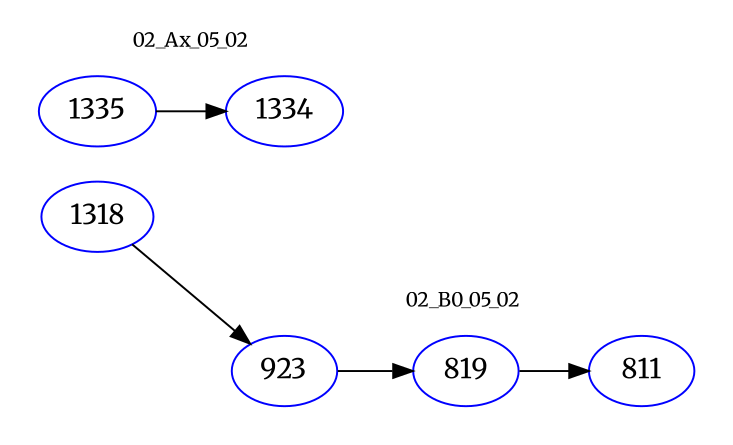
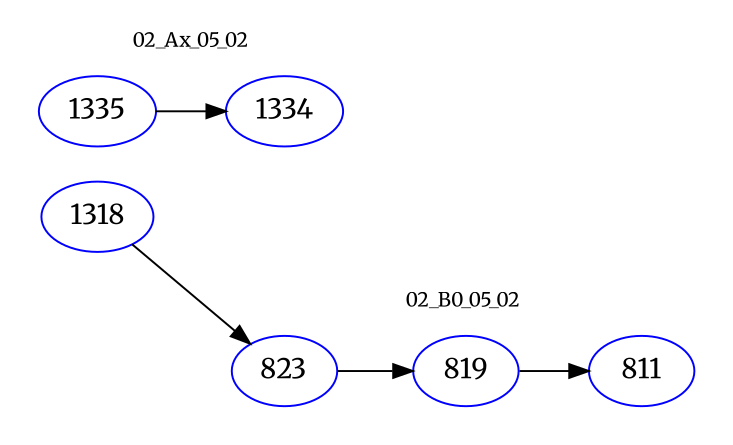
  digraph {
    fontname=Merriweather
    rankdir=LR
    node [color=blue fontname=Merriweather]
    edge [color=black fontname=Merriweather]
    n1 [label=1318]
    n2 [label=1335]
    n3 [label=1334]
-   n4 [label=923]
+   n4 [label=823]
    n5 [label=819]
    n6 [label=811]
    subgraph cluster_1 {
      color=white
      fontsize=10
      label="02_Ax_05_02"
      n1
      n2
      n3
    }
    subgraph cluster_2 {
      color=white
      fontsize=10
      label="02_B0_05_02"
      n4
      n5
      n6
    }
    n1 -> n4
    n2 -> n3
    n4 -> n5
    n5 -> n6
  }
